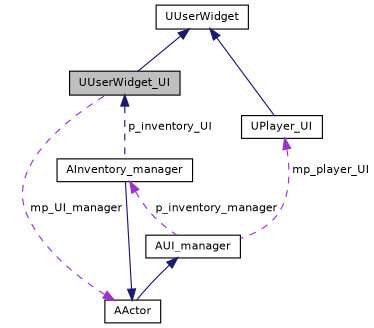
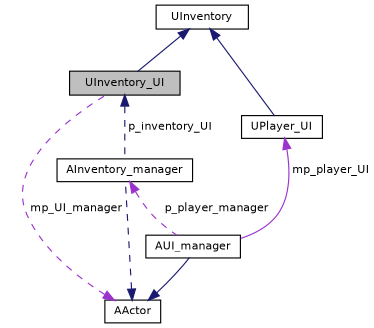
  digraph {
    node [color=black fillcolor=white fontname=Helvetica fontsize=10 shape=record style=filled]
    edge [color=midnightblue dir=back fontname=Helvetica fontsize=10 labelfontname=Helvetica labelfontsize=10 style=dashed]
-   n1 [fillcolor=grey75 fontcolor=black height=0.2 label=UUserWidget_UI width=0.4]
+   n1 [fillcolor=grey75 fontcolor=black height=0.2 label=UInventory_UI width=0.4]
    n2 [height=0.2 label=AInventory_manager width=0.4]
    n3 [height=0.2 label=AUI_manager width=0.4]
-   n4 [height=0.2 label=UUserWidget width=0.4]
+   n4 [height=0.2 label=UInventory width=0.4]
    n5 [height=0.2 label=UPlayer_UI width=0.4]
    n6 [height=0.2 label=AActor width=0.4]
    n1 -> n2 [label=" p_inventory_UI"]
-   n2 -> n3 [color=darkorchid3 label=" p_inventory_manager"]
+   n2 -> n3 [color=darkorchid3 label=" p_player_manager"]
    n4 -> n1 [style=solid]
    n4 -> n5 [style=solid]
-   n5 -> n3 [color=darkorchid3 label=" mp_player_UI"]
+   n5 -> n3 [color=darkorchid3 label=" mp_player_UI" style=solid]
    n6 -> n1 [color=darkorchid3 label=" mp_UI_manager"]
-   n6 -> n2 [style=solid]
-   n3 -> n6 [style=solid]
+   n6 -> n2
+   n6 -> n3 [style=solid]
  }
